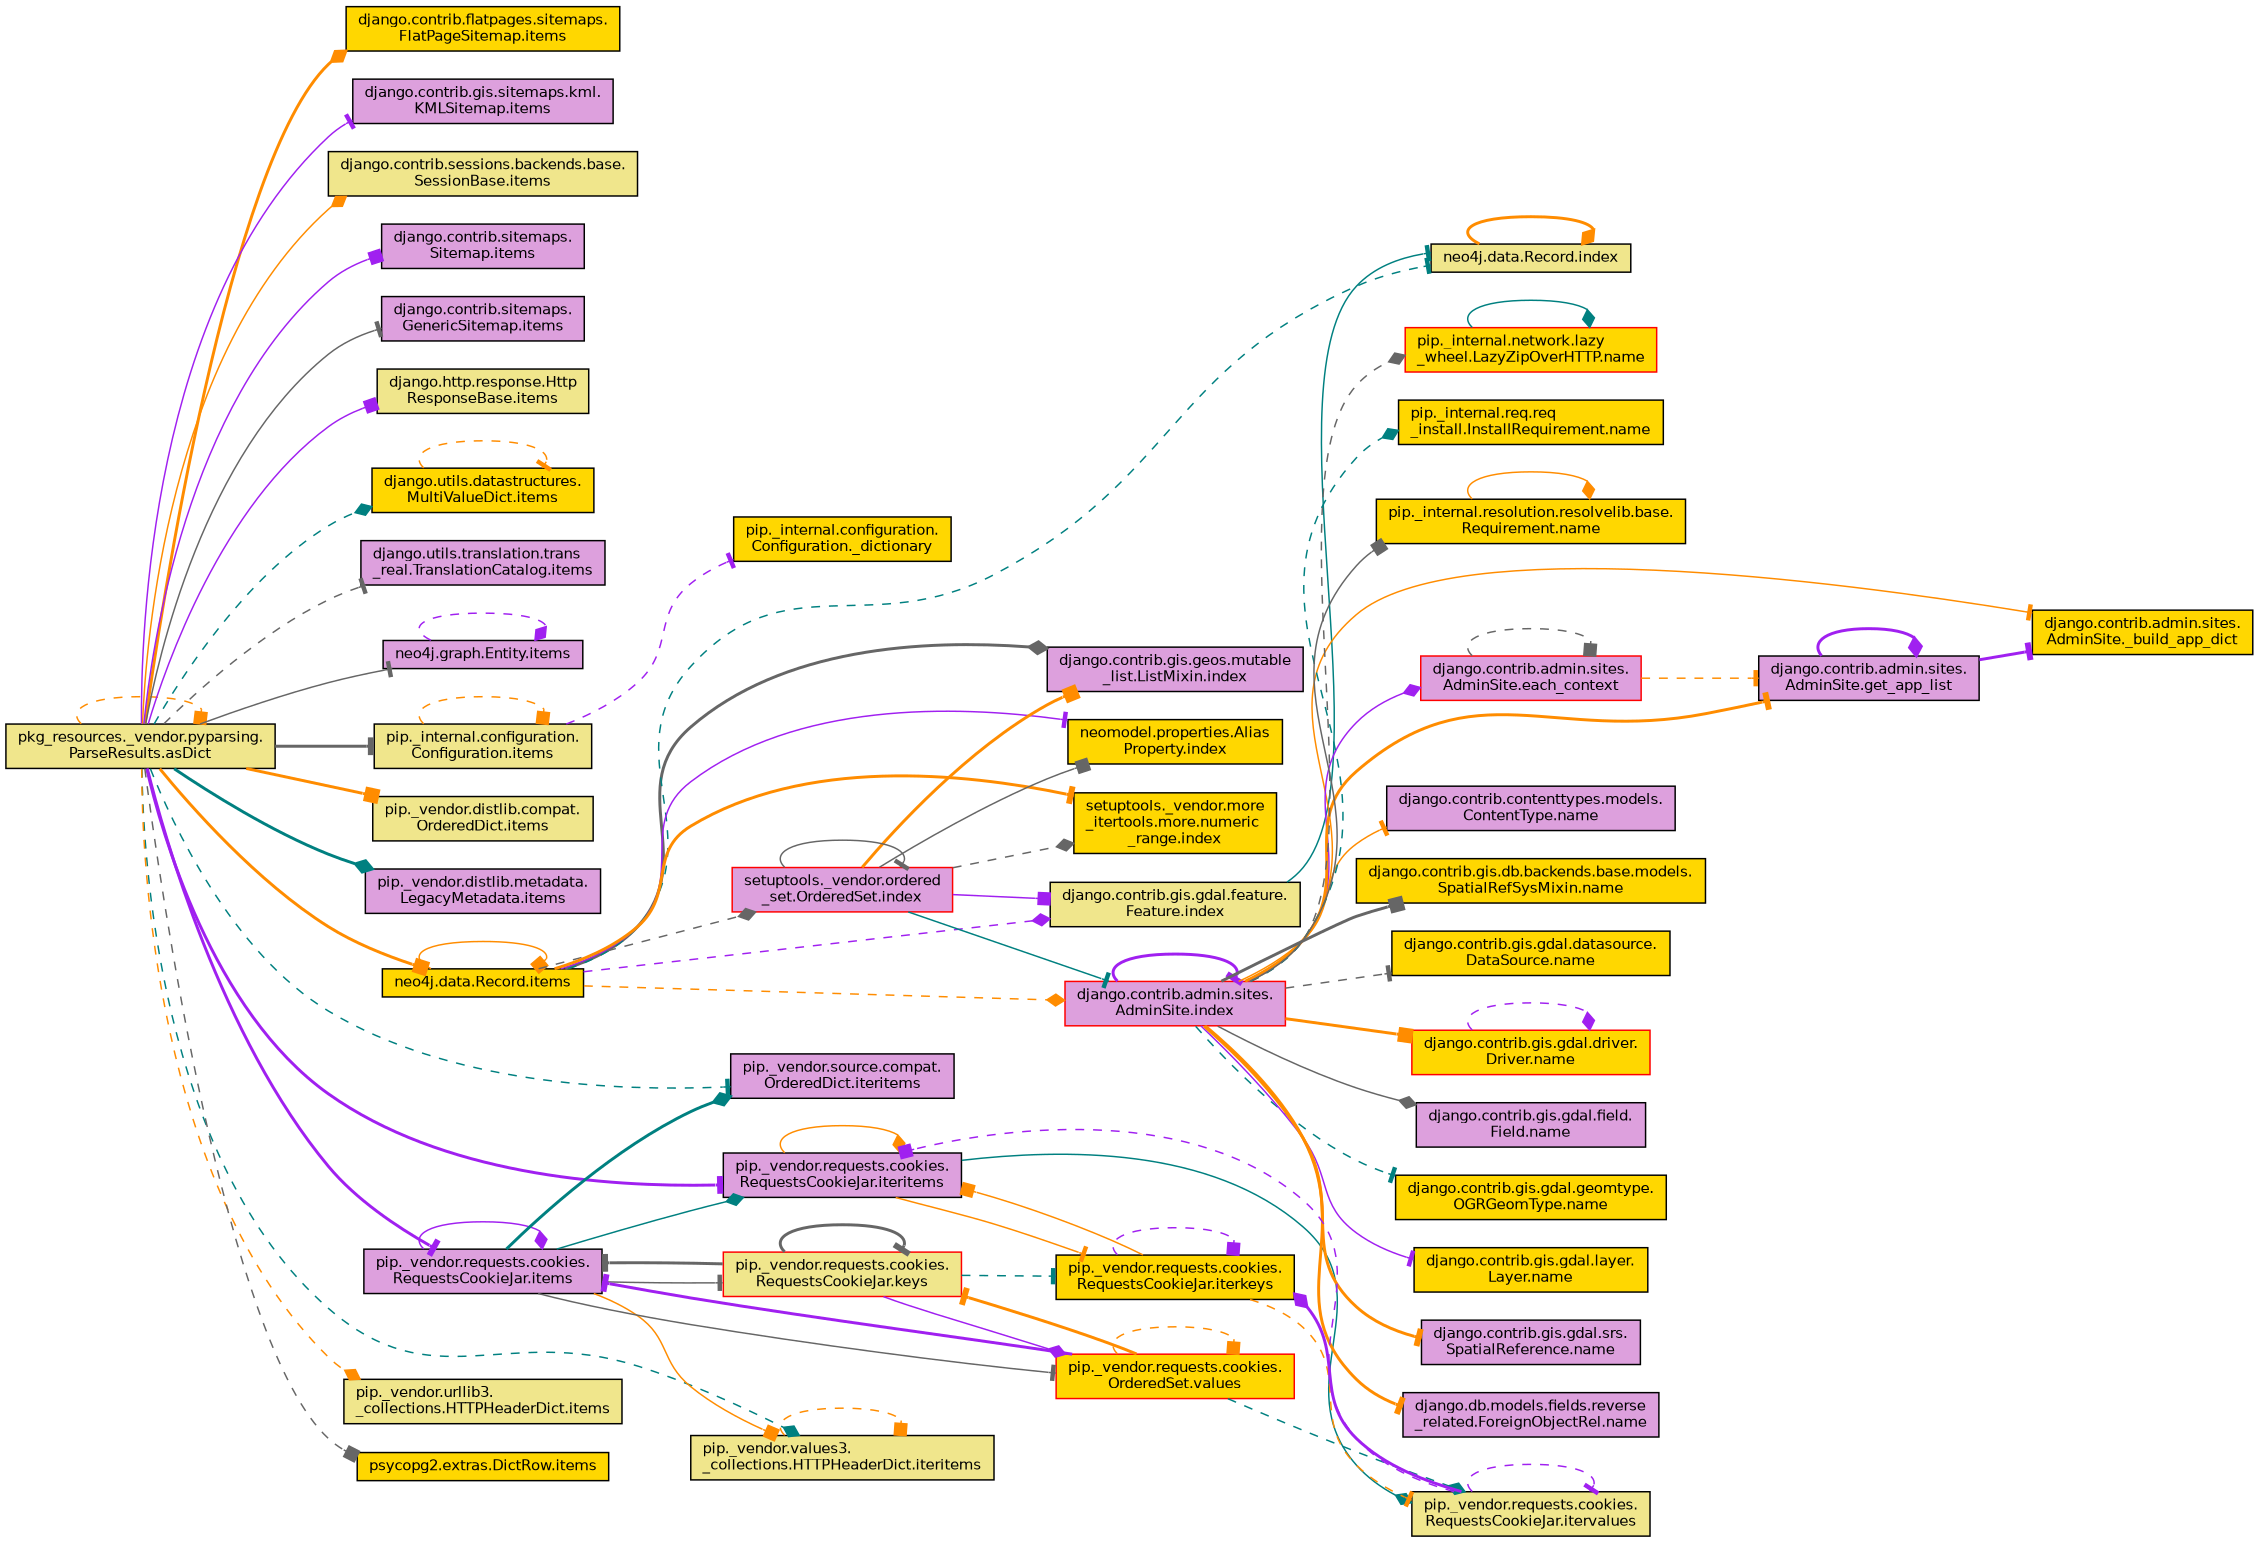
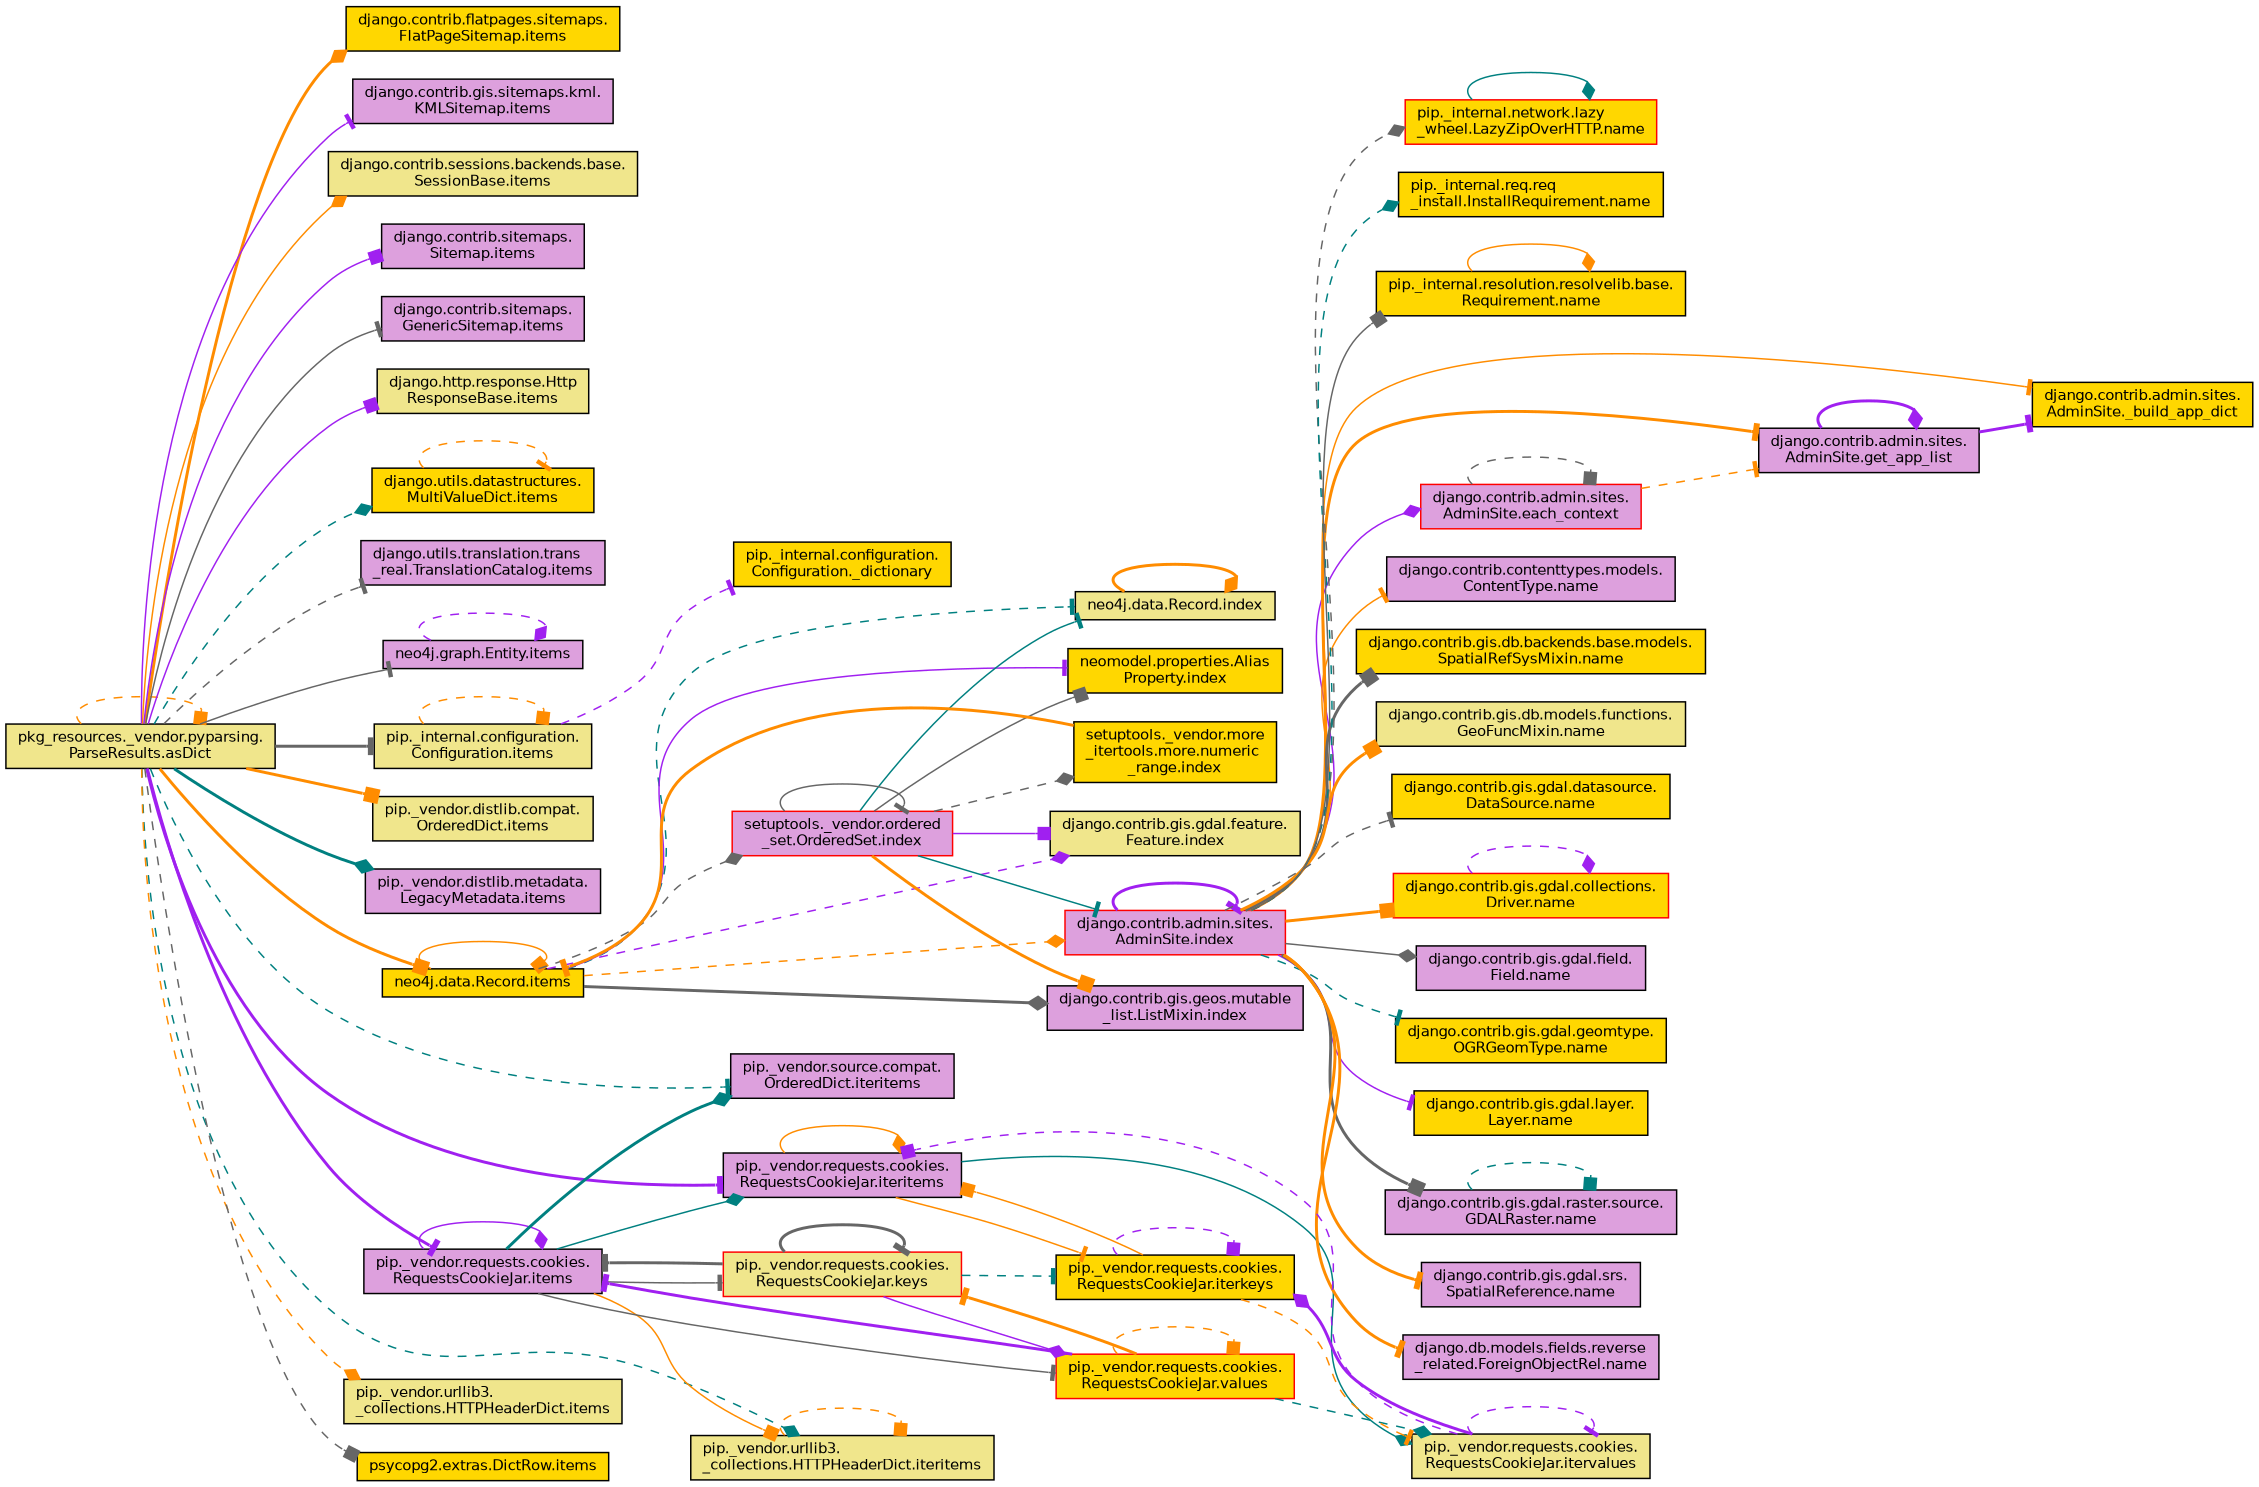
  digraph {
    rankdir=LR
    node [color=black fillcolor=plum fontname=Helvetica fontsize=10 shape=record style=filled]
    edge [arrowhead=tee color=darkorange fontname=Helvetica fontsize=10 labelfontname=Helvetica labelfontsize=10 style=dashed]
    n1 [fillcolor=khaki fontcolor=black height=0.2 label="pkg_resources._vendor.pyparsing.\lParseResults.asDict" width=0.4]
    n2 [fillcolor=gold height=0.2 label="django.contrib.flatpages.sitemaps.\lFlatPageSitemap.items" width=0.4]
    n3 [height=0.2 label="django.contrib.gis.sitemaps.kml.\lKMLSitemap.items" width=0.4]
    n4 [fillcolor=khaki height=0.2 label="django.contrib.sessions.backends.base.\lSessionBase.items" width=0.4]
    n5 [height=0.2 label="django.contrib.sitemaps.\lSitemap.items" width=0.4]
    n6 [height=0.2 label="django.contrib.sitemaps.\lGenericSitemap.items" width=0.4]
    n7 [fillcolor=khaki height=0.2 label="django.http.response.Http\lResponseBase.items" width=0.4]
    n8 [fillcolor=gold height=0.2 label="django.utils.datastructures.\lMultiValueDict.items" width=0.4]
    n9 [height=0.2 label="django.utils.translation.trans\l_real.TranslationCatalog.items" width=0.4]
    n10 [height=0.2 label="neo4j.graph.Entity.items" width=0.4]
    n11 [fillcolor=khaki height=0.2 label="pip._internal.configuration.\lConfiguration.items" width=0.4]
    n12 [fillcolor=khaki height=0.2 label="pip._vendor.distlib.compat.\lOrderedDict.items" width=0.4]
    n13 [height=0.2 label="pip._vendor.distlib.metadata.\lLegacyMetadata.items" width=0.4]
    n14 [fillcolor=gold height=0.2 label="neo4j.data.Record.items" width=0.4]
    n15 [height=0.2 label="pip._vendor.requests.cookies.\lRequestsCookieJar.items" width=0.4]
    n16 [height=0.2 label="pip._vendor.source.compat.\lOrderedDict.iteritems" width=0.4]
    n17 [height=0.2 label="pip._vendor.requests.cookies.\lRequestsCookieJar.iteritems" width=0.4]
-   n18 [fillcolor=khaki height=0.2 label="pip._vendor.values3.\l_collections.HTTPHeaderDict.iteritems" width=0.4]
+   n18 [fillcolor=khaki height=0.2 label="pip._vendor.urllib3.\l_collections.HTTPHeaderDict.iteritems" width=0.4]
    n19 [fillcolor=khaki height=0.2 label="pip._vendor.urllib3.\l_collections.HTTPHeaderDict.items" width=0.4]
    n20 [fillcolor=gold height=0.2 label="psycopg2.extras.DictRow.items" width=0.4]
    n21 [fillcolor=gold height=0.2 label="pip._internal.configuration.\lConfiguration._dictionary" width=0.4]
    n22 [fillcolor=khaki height=0.2 label="django.contrib.gis.gdal.feature.\lFeature.index" width=0.4]
    n23 [color=red height=0.2 label="django.contrib.admin.sites.\lAdminSite.index" width=0.4]
    n24 [height=0.2 label="django.contrib.gis.geos.mutable\l_list.ListMixin.index" width=0.4]
    n25 [fillcolor=khaki height=0.2 label="neo4j.data.Record.index" width=0.4]
    n26 [fillcolor=gold height=0.2 label="neomodel.properties.Alias\lProperty.index" width=0.4]
    n27 [color=red height=0.2 label="setuptools._vendor.ordered\l_set.OrderedSet.index" width=0.4]
    n28 [fillcolor=gold height=0.2 label="setuptools._vendor.more\l_itertools.more.numeric\l_range.index" width=0.4]
    n29 [color=red fillcolor=khaki height=0.2 label="pip._vendor.requests.cookies.\lRequestsCookieJar.keys" width=0.4]
-   n30 [color=red fillcolor=gold height=0.2 label="pip._vendor.requests.cookies.\lOrderedSet.values" width=0.4]
+   n30 [color=red fillcolor=gold height=0.2 label="pip._vendor.requests.cookies.\lRequestsCookieJar.values" width=0.4]
    n31 [fillcolor=gold height=0.2 label="pip._vendor.requests.cookies.\lRequestsCookieJar.iterkeys" width=0.4]
    n32 [fillcolor=khaki height=0.2 label="pip._vendor.requests.cookies.\lRequestsCookieJar.itervalues" width=0.4]
    n33 [fillcolor=gold height=0.2 label="django.contrib.admin.sites.\lAdminSite._build_app_dict" width=0.4]
    n34 [color=red height=0.2 label="django.contrib.admin.sites.\lAdminSite.each_context" width=0.4]
    n35 [height=0.2 label="django.contrib.admin.sites.\lAdminSite.get_app_list" width=0.4]
    n36 [height=0.2 label="django.contrib.contenttypes.models.\lContentType.name" width=0.4]
    n37 [fillcolor=gold height=0.2 label="django.contrib.gis.db.backends.base.models.\lSpatialRefSysMixin.name" width=0.4]
+   n38 [fillcolor=khaki height=0.2 label="django.contrib.gis.db.models.functions.\lGeoFuncMixin.name" width=0.4]
    n39 [fillcolor=gold height=0.2 label="django.contrib.gis.gdal.datasource.\lDataSource.name" width=0.4]
-   n40 [color=red fillcolor=gold height=0.2 label="django.contrib.gis.gdal.driver.\lDriver.name" width=0.4]
+   n40 [color=red fillcolor=gold height=0.2 label="django.contrib.gis.gdal.collections.\lDriver.name" width=0.4]
    n41 [height=0.2 label="django.contrib.gis.gdal.field.\lField.name" width=0.4]
    n42 [fillcolor=gold height=0.2 label="django.contrib.gis.gdal.geomtype.\lOGRGeomType.name" width=0.4]
    n43 [fillcolor=gold height=0.2 label="django.contrib.gis.gdal.layer.\lLayer.name" width=0.4]
+   n44 [height=0.2 label="django.contrib.gis.gdal.raster.source.\lGDALRaster.name" width=0.4]
    n45 [height=0.2 label="django.contrib.gis.gdal.srs.\lSpatialReference.name" width=0.4]
    n46 [height=0.2 label="django.db.models.fields.reverse\l_related.ForeignObjectRel.name" width=0.4]
    n47 [color=red fillcolor=gold height=0.2 label="pip._internal.network.lazy\l_wheel.LazyZipOverHTTP.name" width=0.4]
    n48 [fillcolor=gold height=0.2 label="pip._internal.req.req\l_install.InstallRequirement.name" width=0.4]
    n49 [fillcolor=gold height=0.2 label="pip._internal.resolution.resolvelib.base.\lRequirement.name" width=0.4]
    n1 -> n1 [arrowhead=box]
    n1 -> n2 [arrowhead=diamond style=bold]
    n1 -> n3 [color=purple style=solid]
    n1 -> n4 [arrowhead=diamond style=solid]
    n1 -> n5 [arrowhead=box color=purple style=solid]
    n1 -> n6 [color=gray40 style=solid]
    n1 -> n7 [arrowhead=box color=purple style=solid]
    n1 -> n8 [arrowhead=diamond color=teal]
    n1 -> n9 [color=gray40]
    n1 -> n10 [color=gray40 style=solid]
    n1 -> n11 [color=gray40 style=bold]
    n1 -> n12 [arrowhead=box style=bold]
    n1 -> n13 [arrowhead=diamond color=teal style=bold]
    n1 -> n14 [arrowhead=box style=bold]
    n1 -> n15 [color=purple style=bold]
    n1 -> n16 [color=teal]
    n1 -> n17 [color=purple style=bold]
    n1 -> n18 [arrowhead=diamond color=teal]
    n1 -> n19 [arrowhead=diamond]
    n1 -> n20 [arrowhead=box color=gray40]
    n8 -> n8
    n10 -> n10 [arrowhead=diamond color=purple]
    n11 -> n11 [arrowhead=box]
    n11 -> n21 [color=purple]
    n14 -> n14 [arrowhead=box style=solid]
    n14 -> n22 [arrowhead=diamond color=purple]
    n14 -> n23 [arrowhead=diamond]
    n14 -> n24 [arrowhead=diamond color=gray40 style=bold]
    n14 -> n25 [color=teal]
    n14 -> n26 [color=purple style=solid]
    n14 -> n27 [arrowhead=diamond color=gray40]
-   n14 -> n28 [style=bold]
+   n28 -> n14 [style=bold]
    n15 -> n15 [arrowhead=diamond color=purple style=solid]
    n15 -> n16 [arrowhead=diamond color=teal style=bold]
    n15 -> n17 [arrowhead=diamond color=teal style=solid]
    n15 -> n18 [arrowhead=box style=solid]
    n15 -> n29 [color=gray40 style=solid]
    n15 -> n30 [color=gray40 style=solid]
    n17 -> n17 [arrowhead=diamond style=solid]
    n17 -> n31 [style=solid]
    n17 -> n32 [arrowhead=diamond color=teal style=solid]
    n18 -> n18 [arrowhead=box]
    n23 -> n23 [color=purple style=bold]
    n23 -> n33 [style=solid]
    n23 -> n34 [arrowhead=diamond color=purple style=solid]
    n23 -> n35 [style=bold]
    n23 -> n36 [style=solid]
    n23 -> n37 [arrowhead=box color=gray40 style=bold]
+   n23 -> n38 [arrowhead=box style=bold]
    n23 -> n39 [color=gray40]
    n23 -> n40 [arrowhead=box style=bold]
    n23 -> n41 [arrowhead=diamond color=gray40 style=solid]
    n23 -> n42 [color=teal]
    n23 -> n43 [color=purple style=solid]
+   n23 -> n44 [arrowhead=box color=gray40 style=bold]
    n23 -> n45 [style=bold]
    n23 -> n46 [style=bold]
    n23 -> n47 [arrowhead=diamond color=gray40]
    n23 -> n48 [arrowhead=diamond color=teal]
    n23 -> n49 [arrowhead=box color=gray40 style=solid]
    n25 -> n25 [arrowhead=diamond style=bold]
    n27 -> n22 [arrowhead=box color=purple style=solid]
    n27 -> n23 [color=teal style=solid]
    n27 -> n24 [arrowhead=box style=bold]
-   n22 -> n25 [color=teal style=solid]
+   n27 -> n25 [color=teal style=solid]
    n27 -> n26 [arrowhead=box color=gray40 style=solid]
    n27 -> n27 [color=gray40 style=solid]
    n27 -> n28 [arrowhead=diamond color=gray40]
    n29 -> n15 [color=gray40 style=bold]
    n29 -> n29 [color=gray40 style=bold]
    n29 -> n30 [arrowhead=diamond color=purple style=solid]
    n29 -> n31 [color=teal]
    n30 -> n15 [color=purple style=bold]
    n30 -> n29 [style=bold]
    n30 -> n30 [arrowhead=box]
    n30 -> n32 [arrowhead=diamond color=teal]
    n31 -> n17 [arrowhead=box style=solid]
    n31 -> n31 [arrowhead=box color=purple]
    n31 -> n32
    n32 -> n17 [arrowhead=box color=purple]
    n32 -> n31 [arrowhead=diamond color=purple style=bold]
    n32 -> n32 [color=purple]
    n34 -> n34 [arrowhead=box color=gray40]
    n34 -> n35
    n35 -> n33 [color=purple style=bold]
    n35 -> n35 [arrowhead=diamond color=purple style=bold]
    n40 -> n40 [arrowhead=diamond color=purple]
+   n44 -> n44 [arrowhead=box color=teal]
    n47 -> n47 [arrowhead=diamond color=teal style=solid]
    n49 -> n49 [arrowhead=diamond style=solid]
  }
